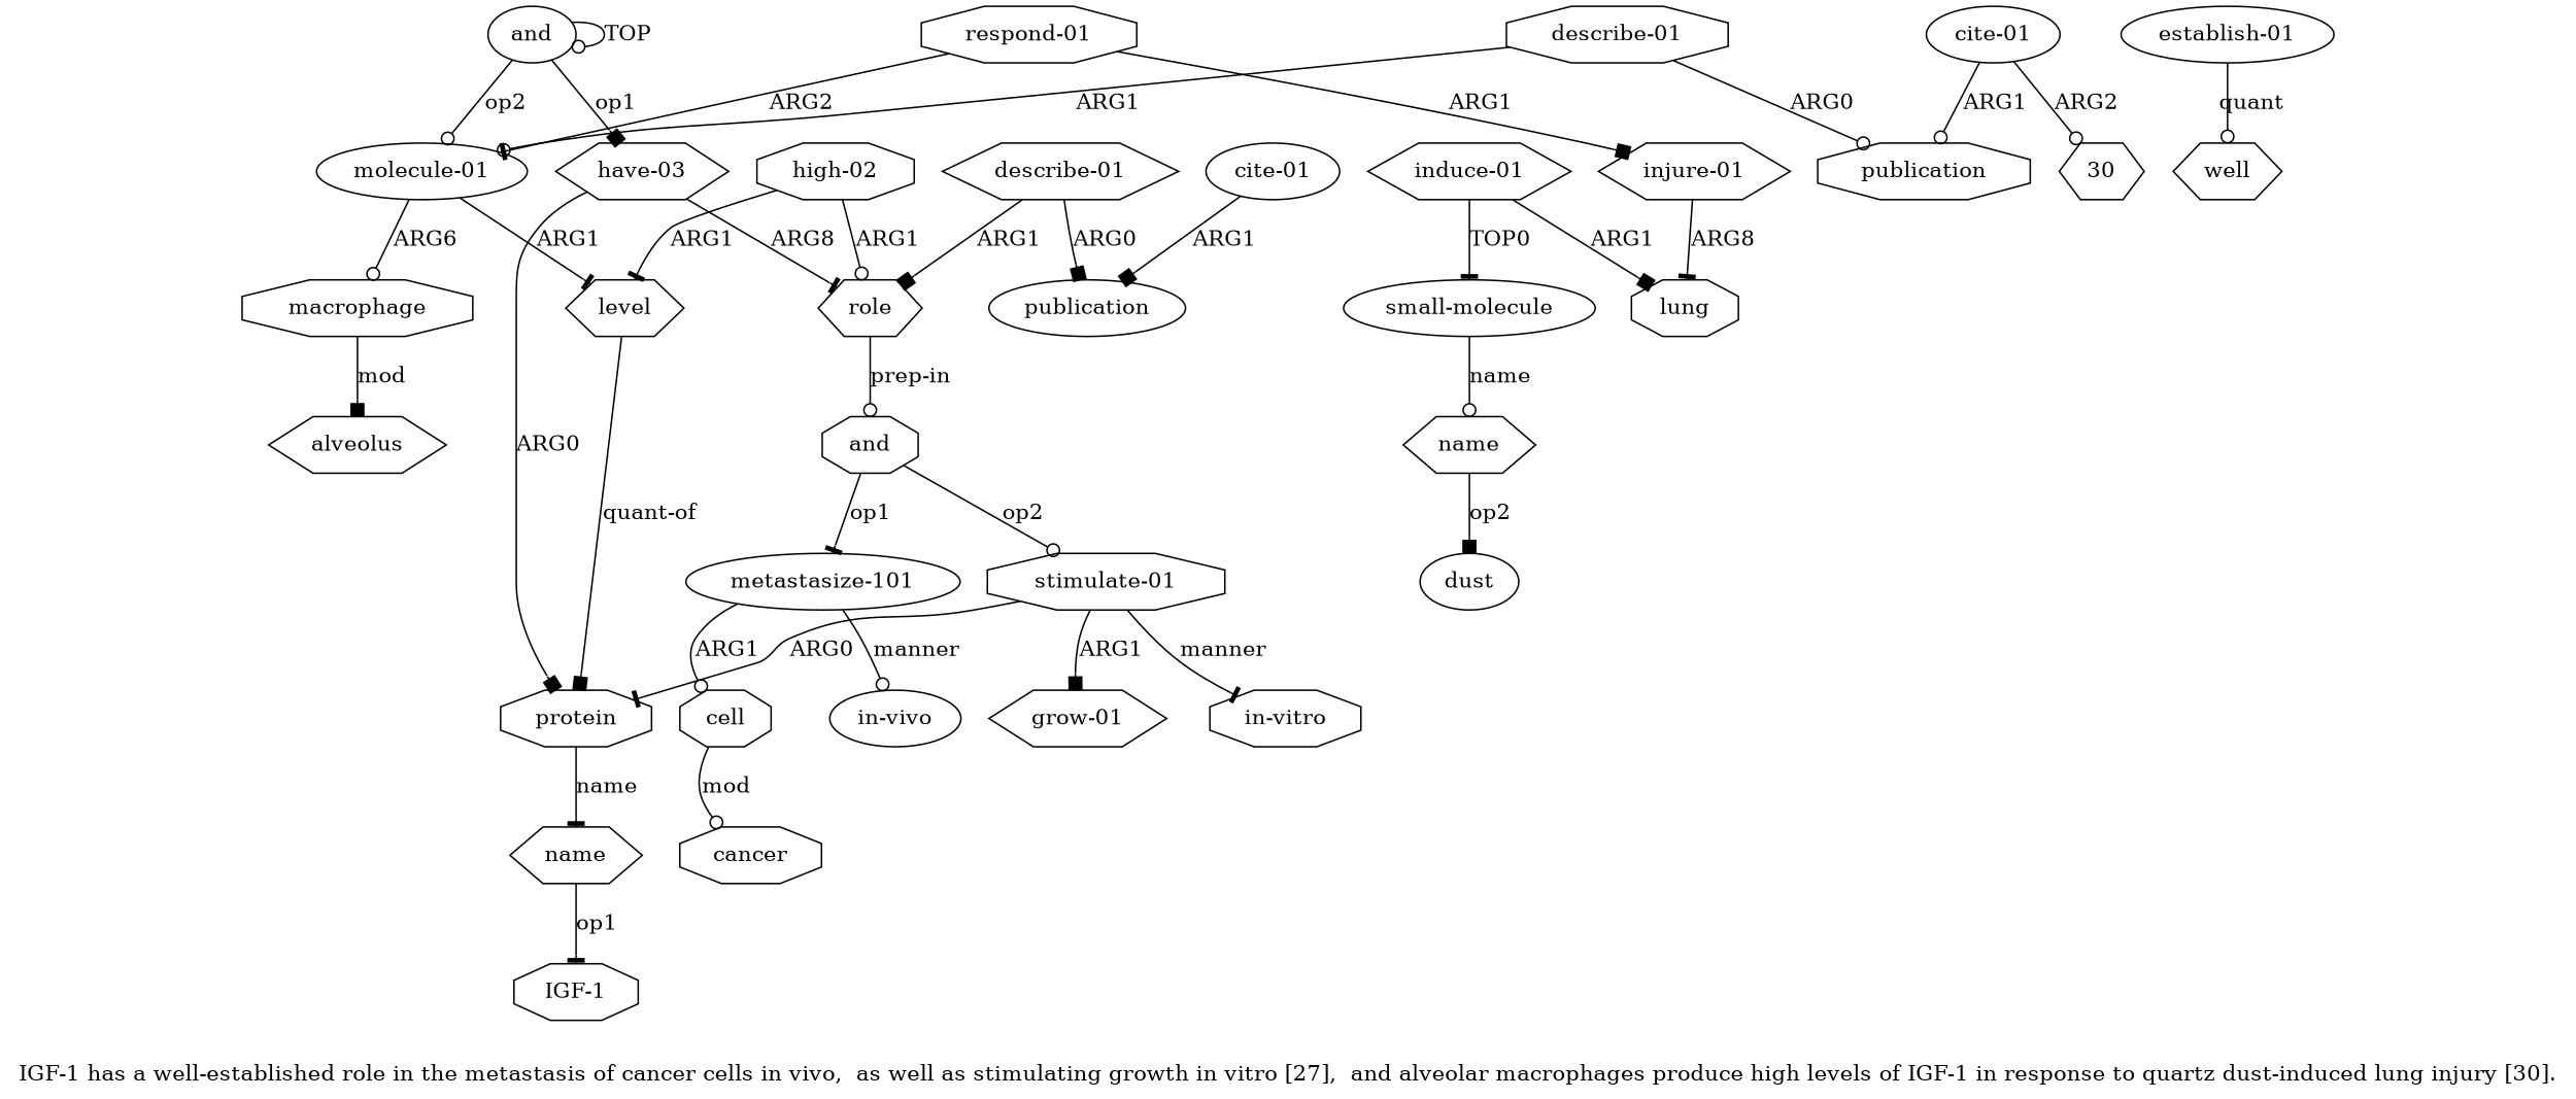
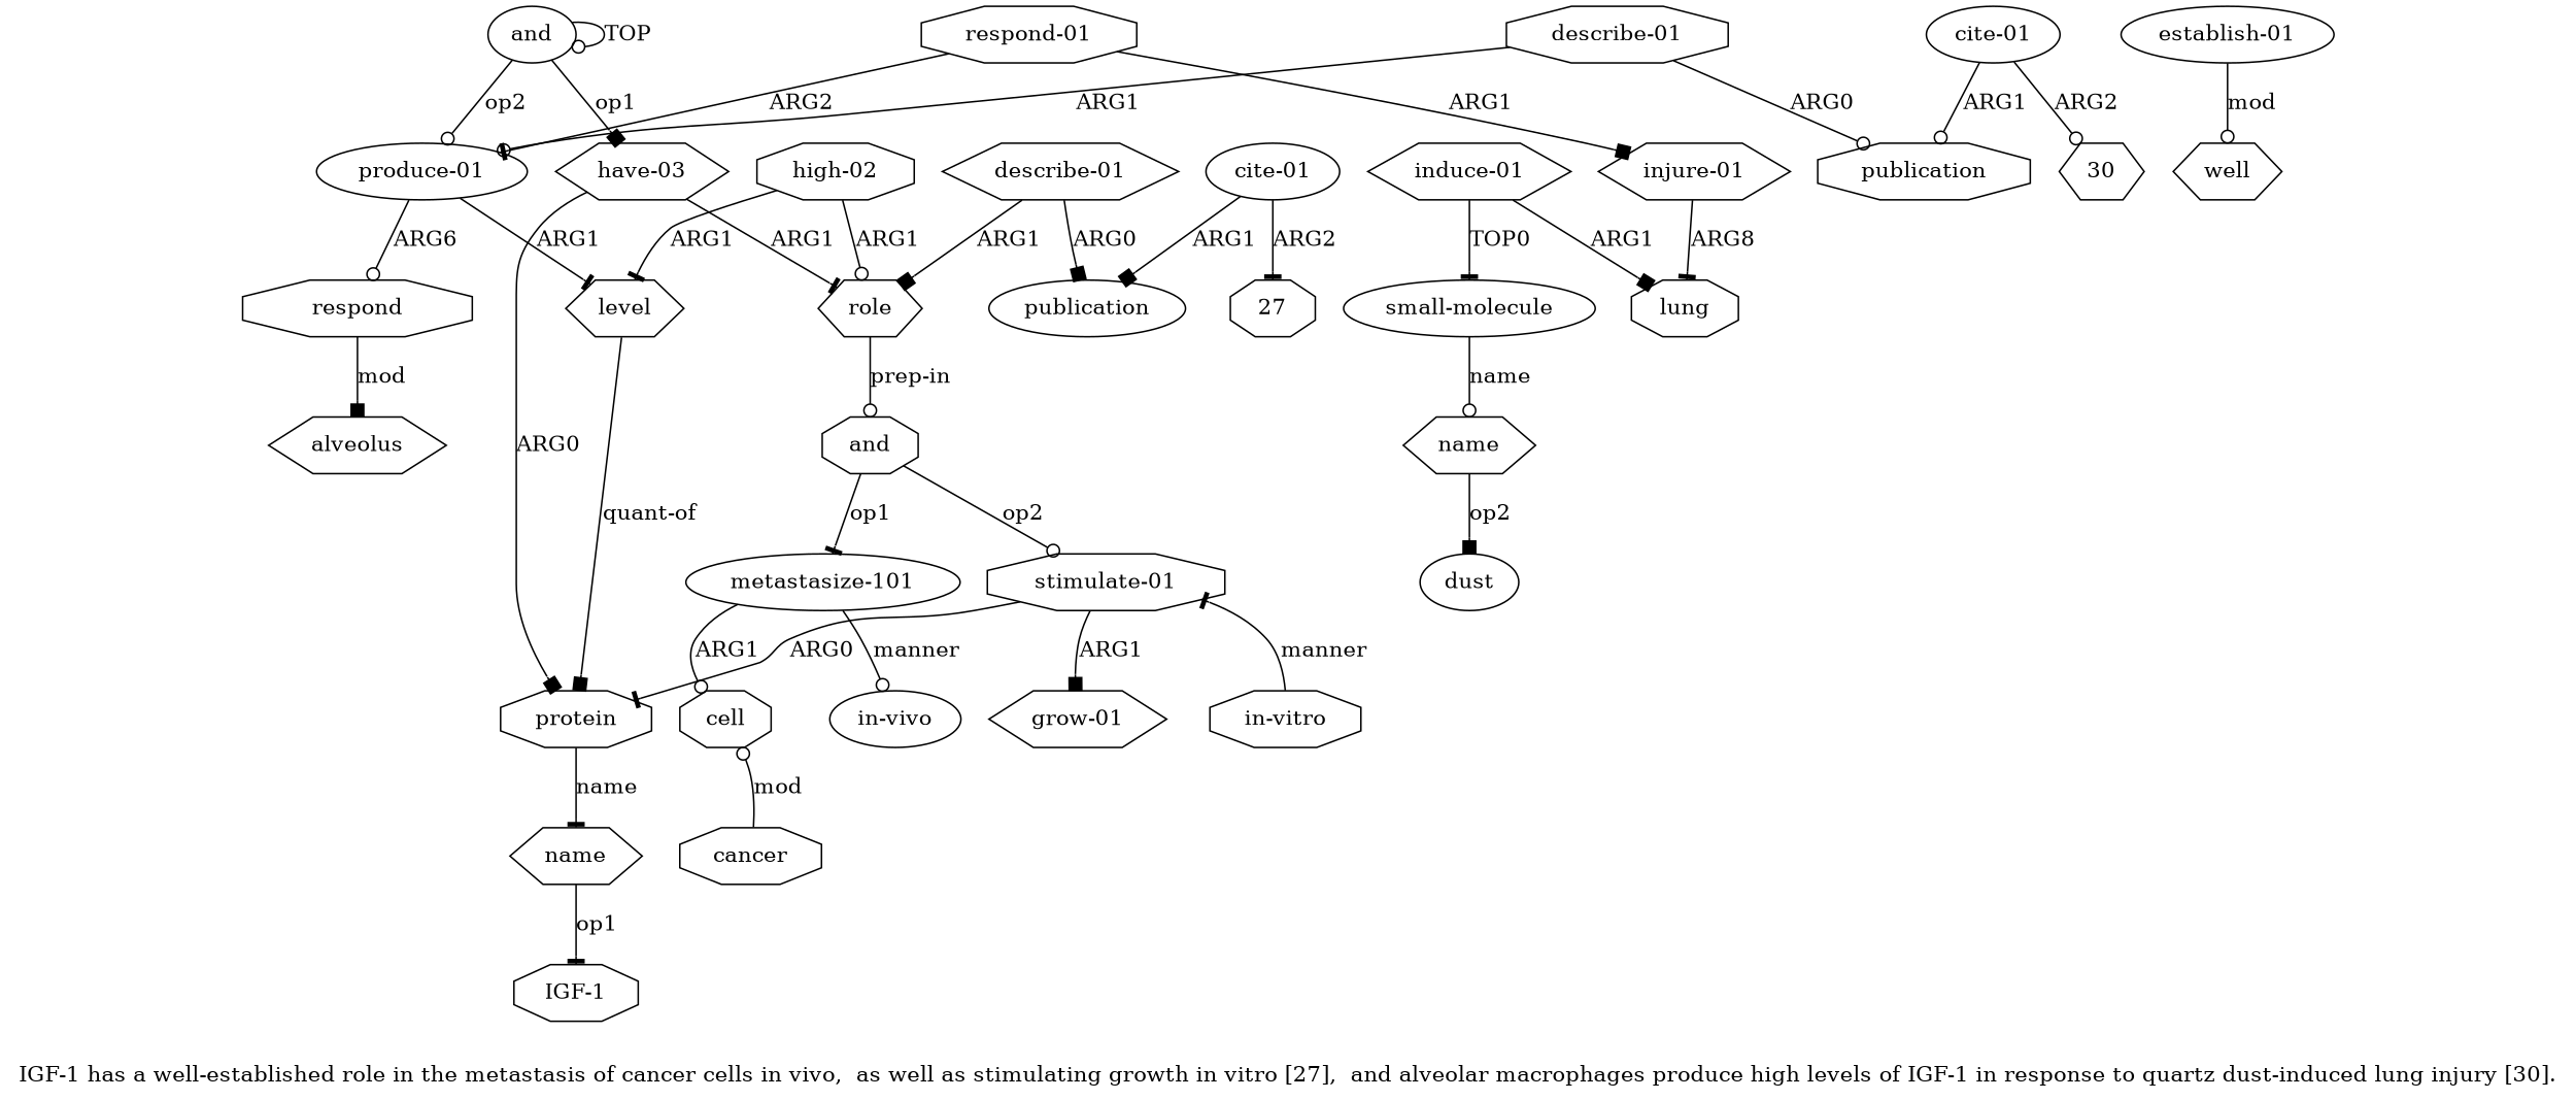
  digraph {
    label="IGF-1 has a well-established role in the metastasis of cancer cells in vivo,  as well as stimulating growth in vitro [27],  and alveolar macrophages produce high levels of IGF-1 in response to quartz dust-induced lung injury [30]."
    node [color=black gold_ind=-1 gold_label=name shape=octagon test_ind=-1 test_label=name]
    edge [arrowhead=odot color=black gold_label=ARG1 test_label=ARG1]
    n1 [gold_ind=20 gold_label=alveolus label=alveolus shape=hexagon test_ind=20 test_label=alveolus]
    n2 [gold_ind=21 gold_label=level label=level shape=hexagon test_ind=21 test_label=level]
    n3 [gold_ind=2 gold_label=protein label=protein test_ind=2 test_label=protein]
    n4 [gold_ind=3 label=name shape=hexagon test_ind=3]
    n5 [gold_label="IGF-1" label="IGF-1" test_label="IGF-1"]
    n6 [gold_ind=22 gold_label="high-02" label="high-02" test_ind=22 test_label="high-02"]
    n7 [gold_ind=4 gold_label=role label=role shape=hexagon test_ind=4 test_label=role]
    n8 [gold_ind=23 gold_label="describe-01" label="describe-01" test_ind=23 test_label="describe-01"]
    n9 [gold_ind=24 gold_label=publication label=publication test_ind=24 test_label=publication]
-   n10 [gold_ind=18 gold_label="produce-01" label="molecule-01" shape=ellipse test_ind=18 test_label="produce-01"]
-   n11 [gold_ind=19 gold_label=macrophage label=macrophage test_ind=19 test_label=macrophage]
+   n10 [gold_ind=18 gold_label="produce-01" label="produce-01" shape=ellipse test_ind=18 test_label="produce-01"]
+   n11 [gold_ind=19 gold_label=macrophage label=respond test_ind=19 test_label=macrophage]
    n12 [gold_ind=25 gold_label="cite-01" label="cite-01" shape=ellipse test_ind=25 test_label="cite-01"]
    n13 [gold_label=30 label=30 shape=hexagon test_label=30]
    n14 [gold_ind=26 gold_label="respond-01" label="respond-01" test_ind=26 test_label="respond-01"]
    n15 [gold_ind=27 gold_label="injure-01" label="injure-01" shape=hexagon test_ind=27 test_label="injure-01"]
    n16 [gold_ind=28 gold_label=lung label=lung test_ind=28 test_label=lung]
    n17 [gold_ind=29 gold_label="induce-01" label="induce-01" shape=hexagon test_ind=29 test_label="induce-01"]
    n18 [gold_ind=30 gold_label="small-molecule" label="small-molecule" shape=ellipse test_ind=30 test_label="small-molecule"]
    n19 [gold_ind=31 label=name shape=hexagon test_ind=31]
    n20 [gold_label=dust label=dust shape=ellipse test_label=dust]
+   n21 [gold_label=27 label=27 test_label=27]
    n22 [gold_ind=15 gold_label="describe-01" label="describe-01" shape=hexagon test_ind=15 test_label="describe-01"]
    n23 [gold_ind=16 gold_label=publication label=publication shape=ellipse test_ind=16 test_label=publication]
    n24 [gold_ind=7 gold_label=and label=and test_ind=7 test_label=and]
    n25 [gold_ind=12 gold_label="stimulate-01" label="stimulate-01" test_ind=12 test_label="stimulate-01"]
    n26 [gold_ind=8 gold_label="metastasize-101" label="metastasize-101" shape=ellipse test_ind=8 test_label="metastasize-101"]
    n27 [gold_ind=14 gold_label="in-vitro" label="in-vitro" test_ind=14 test_label="in-vitro"]
    n28 [gold_ind=17 gold_label="cite-01" label="cite-01" shape=ellipse test_ind=17 test_label="cite-01"]
    n29 [gold_ind=11 gold_label="in-vivo" label="in-vivo" shape=ellipse test_ind=11 test_label="in-vivo"]
    n30 [gold_ind=10 gold_label=cancer label=cancer test_ind=10 test_label=cancer]
    n31 [gold_ind=13 gold_label="grow-01" label="grow-01" shape=hexagon test_ind=13 test_label="grow-01"]
    n32 [gold_ind=1 gold_label="have-03" label="have-03" shape=hexagon test_ind=1 test_label="have-03"]
    n33 [gold_ind=0 gold_label=and label=and shape=ellipse test_ind=0 test_label=and]
    n34 [gold_ind=5 gold_label="establish-01" label="establish-01" shape=ellipse test_ind=5 test_label="establish-01"]
    n35 [gold_ind=6 gold_label=well label=well shape=hexagon test_ind=6 test_label=well]
    n36 [gold_ind=9 gold_label=cell label=cell test_ind=9 test_label=cell]
    n2 -> n3 [arrowhead=box gold_label="quant-of" label="quant-of" test_label="quant-of"]
    n3 -> n4 [arrowhead=tee gold_label=name label=name test_label=name]
    n4 -> n5 [arrowhead=tee gold_label=op1 label=op1 test_label=op1]
    n6 -> n2 [arrowhead=tee label=ARG1]
    n6 -> n7 [label=ARG1]
    n7 -> n24 [gold_label="prep-in" label="prep-in" test_label="prep-in"]
    n8 -> n9 [gold_label=ARG0 label=ARG0 test_label=ARG0]
    n8 -> n10 [label=ARG1]
    n10 -> n2 [arrowhead=tee label=ARG1]
    n10 -> n11 [gold_label=ARG0 label=ARG6 test_label=ARG0]
    n11 -> n1 [arrowhead=box gold_label=mod label=mod test_label=mod]
    n12 -> n9 [label=ARG1]
    n12 -> n13 [gold_label=ARG2 label=ARG2 test_label=ARG2]
    n14 -> n10 [arrowhead=tee gold_label=ARG2 label=ARG2 test_label=ARG2]
    n14 -> n15 [arrowhead=box label=ARG1]
    n15 -> n16 [arrowhead=tee label=ARG8]
    n17 -> n16 [arrowhead=box label=ARG1]
    n17 -> n18 [arrowhead=tee gold_label=ARG0 label=TOP0 test_label=ARG0]
    n18 -> n19 [gold_label=name label=name test_label=name]
    n19 -> n20 [arrowhead=box gold_label=op2 label=op2 test_label=op2]
    n22 -> n7 [arrowhead=box label=ARG1]
    n22 -> n23 [arrowhead=box gold_label=ARG0 label=ARG0 test_label=ARG0]
    n24 -> n25 [gold_label=op2 label=op2 test_label=op2]
    n24 -> n26 [arrowhead=tee gold_label=op1 label=op1 test_label=op1]
    n25 -> n3 [arrowhead=tee gold_label=ARG0 label=ARG0 test_label=ARG0]
-   n25 -> n27 [arrowhead=tee gold_label=manner label=manner test_label=manner]
+   n27 -> n25 [arrowhead=tee gold_label=manner label=manner test_label=manner]
    n25 -> n31 [arrowhead=box label=ARG1]
    n26 -> n29 [gold_label=manner label=manner test_label=manner]
    n26 -> n36 [label=ARG1]
+   n28 -> n21 [arrowhead=tee gold_label=ARG2 label=ARG2 test_label=ARG2]
    n28 -> n23 [arrowhead=box label=ARG1]
    n32 -> n3 [arrowhead=box gold_label=ARG0 label=ARG0 test_label=ARG0]
-   n32 -> n7 [arrowhead=tee label=ARG8]
+   n32 -> n7 [arrowhead=tee label=ARG1]
    n33 -> n10 [gold_label=op2 label=op2 test_label=op2]
    n33 -> n32 [arrowhead=box gold_label=op1 label=op1 test_label=op1]
    n33 -> n33 [gold_label=TOP label=TOP test_label=TOP]
-   n34 -> n35 [gold_label=mod label=quant test_label=mod]
-   n36 -> n30 [gold_label=mod label=mod test_label=mod]
+   n34 -> n35 [gold_label=mod label=mod test_label=mod]
+   n30 -> n36 [gold_label=mod label=mod test_label=mod]
  }
